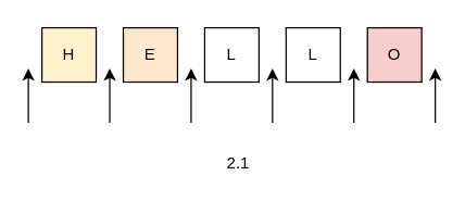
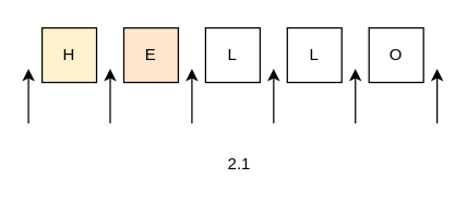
  <mxCell id="0" />
  <mxCell id="1" parent="0" />
  <mxCell id="2" value="H" style="whiteSpace=wrap;html=1;aspect=fixed;fillColor=#fff2cc;" parent="1" vertex="1"><mxGeometry x="30" y="20" width="40" height="40" as="geometry" /></mxCell>
  <mxCell id="3" value="E" style="whiteSpace=wrap;html=1;aspect=fixed;fillColor=#ffe6cc;" parent="1" vertex="1"><mxGeometry x="90" y="20" width="40" height="40" as="geometry" /></mxCell>
  <mxCell id="4" value="L" style="whiteSpace=wrap;html=1;aspect=fixed;" parent="1" vertex="1"><mxGeometry x="150" y="20" width="40" height="40" as="geometry" /></mxCell>
  <mxCell id="5" value="L" style="whiteSpace=wrap;html=1;aspect=fixed;" parent="1" vertex="1"><mxGeometry x="210" y="20" width="40" height="40" as="geometry" /></mxCell>
- <mxCell id="6" value="O" style="whiteSpace=wrap;html=1;aspect=fixed;fillColor=#f8cecc;" parent="1" vertex="1"><mxGeometry x="270" y="20" width="40" height="40" as="geometry" /></mxCell>
+ <mxCell id="6" value="O" style="whiteSpace=wrap;html=1;aspect=fixed;" parent="1" vertex="1"><mxGeometry x="270" y="20" width="40" height="40" as="geometry" /></mxCell>
  <mxCell id="7" value="" style="endArrow=classic;html=1;rounded=0;" parent="1" edge="1"><mxGeometry width="50" height="50" relative="1" as="geometry"><mxPoint x="20" y="90" as="sourcePoint" /><mxPoint x="20" y="50" as="targetPoint" /></mxGeometry></mxCell>
  <mxCell id="8" value="" style="endArrow=classic;html=1;rounded=0;" parent="1" edge="1"><mxGeometry width="50" height="50" relative="1" as="geometry"><mxPoint x="80" y="90" as="sourcePoint" /><mxPoint x="80" y="50" as="targetPoint" /></mxGeometry></mxCell>
  <mxCell id="9" value="" style="endArrow=classic;html=1;rounded=0;" parent="1" edge="1"><mxGeometry width="50" height="50" relative="1" as="geometry"><mxPoint x="140" y="90" as="sourcePoint" /><mxPoint x="140" y="50" as="targetPoint" /></mxGeometry></mxCell>
  <mxCell id="10" value="" style="endArrow=classic;html=1;rounded=0;" parent="1" edge="1"><mxGeometry width="50" height="50" relative="1" as="geometry"><mxPoint x="200" y="90" as="sourcePoint" /><mxPoint x="200" y="50" as="targetPoint" /></mxGeometry></mxCell>
  <mxCell id="11" value="" style="endArrow=classic;html=1;rounded=0;" parent="1" edge="1"><mxGeometry width="50" height="50" relative="1" as="geometry"><mxPoint x="260" y="90" as="sourcePoint" /><mxPoint x="260" y="50" as="targetPoint" /></mxGeometry></mxCell>
  <mxCell id="12" value="" style="endArrow=classic;html=1;rounded=0;" parent="1" edge="1"><mxGeometry width="50" height="50" relative="1" as="geometry"><mxPoint x="320" y="90" as="sourcePoint" /><mxPoint x="320" y="50" as="targetPoint" /></mxGeometry></mxCell>
  <mxCell id="13" value="2.1" style="text;html=1;strokeColor=none;fillColor=none;align=center;verticalAlign=middle;whiteSpace=wrap;rounded=0;" parent="1" vertex="1"><mxGeometry x="145" y="105" width="60" height="30" as="geometry" /></mxCell>
